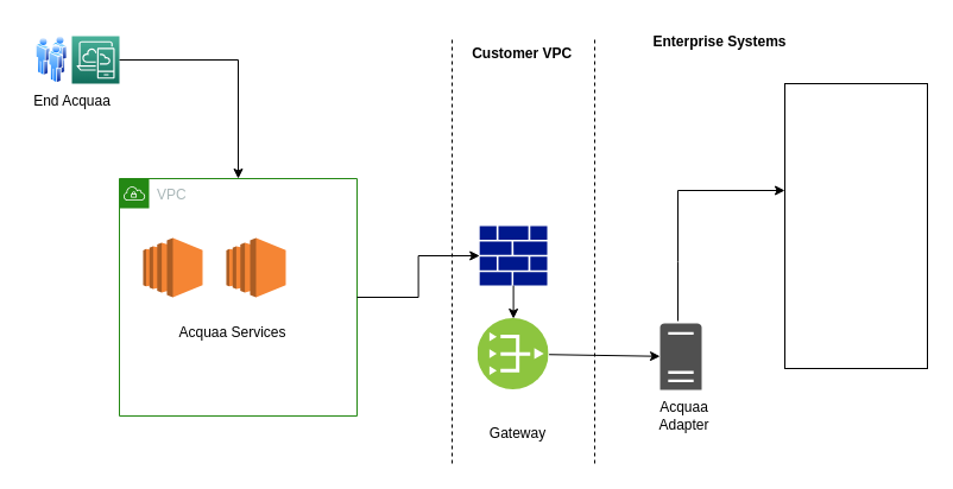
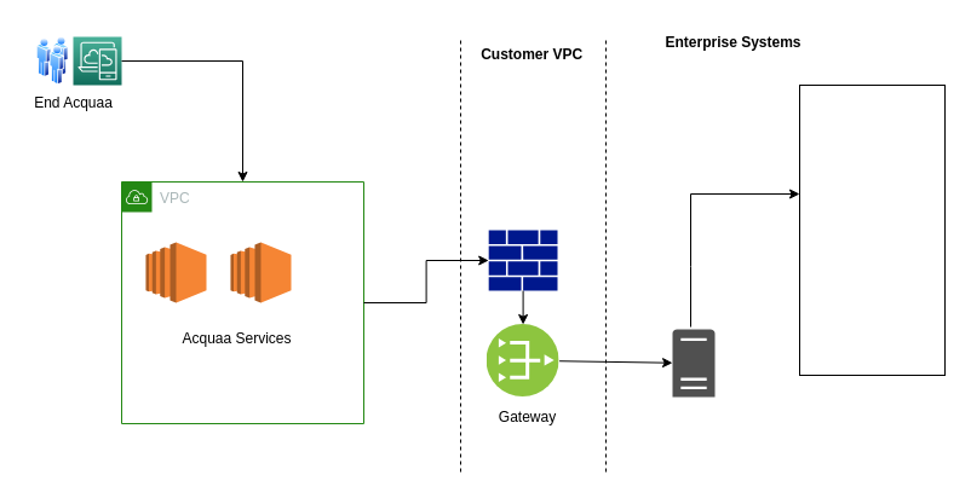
  <mxCell id="0" />
  <mxCell id="1" parent="0" />
  <mxCell id="2" value="VPC" style="points=[[0,0],[0.25,0],[0.5,0],[0.75,0],[1,0],[1,0.25],[1,0.5],[1,0.75],[1,1],[0.75,1],[0.5,1],[0.25,1],[0,1],[0,0.75],[0,0.5],[0,0.25]];outlineConnect=0;gradientColor=none;html=1;whiteSpace=wrap;fontSize=12;fontStyle=0;container=1;pointerEvents=0;collapsible=0;recursiveResize=0;shape=mxgraph.aws4.group;grIcon=mxgraph.aws4.group_vpc;strokeColor=#248814;fillColor=none;verticalAlign=top;align=left;spacingLeft=30;fontColor=#AAB7B8;dashed=0;" parent="1" vertex="1"><mxGeometry x="100" y="150" width="200" height="200" as="geometry" /></mxCell>
  <mxCell id="3" value="" style="outlineConnect=0;dashed=0;verticalLabelPosition=bottom;verticalAlign=top;align=center;html=1;shape=mxgraph.aws3.ec2;fillColor=#F58534;gradientColor=none;" parent="2" vertex="1"><mxGeometry x="20" y="50" width="50" height="50" as="geometry" /></mxCell>
  <mxCell id="4" value="" style="outlineConnect=0;dashed=0;verticalLabelPosition=bottom;verticalAlign=top;align=center;html=1;shape=mxgraph.aws3.ec2;fillColor=#F58534;gradientColor=none;" parent="2" vertex="1"><mxGeometry x="90" y="50" width="50" height="50" as="geometry" /></mxCell>
  <mxCell id="5" value="Acquaa Services" style="text;html=1;align=center;verticalAlign=middle;resizable=0;points=[];autosize=1;strokeColor=none;fillColor=none;" parent="2" vertex="1"><mxGeometry x="40" y="115" width="110" height="30" as="geometry" /></mxCell>
  <mxCell id="6" value="" style="sketch=0;points=[[0,0,0],[0.25,0,0],[0.5,0,0],[0.75,0,0],[1,0,0],[0,1,0],[0.25,1,0],[0.5,1,0],[0.75,1,0],[1,1,0],[0,0.25,0],[0,0.5,0],[0,0.75,0],[1,0.25,0],[1,0.5,0],[1,0.75,0]];outlineConnect=0;fontColor=#232F3E;gradientColor=#4AB29A;gradientDirection=north;fillColor=#116D5B;strokeColor=#ffffff;dashed=0;verticalLabelPosition=bottom;verticalAlign=top;align=center;html=1;fontSize=12;fontStyle=0;aspect=fixed;shape=mxgraph.aws4.resourceIcon;resIcon=mxgraph.aws4.desktop_and_app_streaming;" parent="1" vertex="1"><mxGeometry x="60" y="30" width="40" height="40" as="geometry" /></mxCell>
  <mxCell id="7" value="" style="aspect=fixed;perimeter=ellipsePerimeter;html=1;align=center;shadow=0;dashed=0;spacingTop=3;image;image=img/lib/active_directory/users.svg;" parent="1" vertex="1"><mxGeometry x="30" y="30" width="26.4" height="40" as="geometry" /></mxCell>
  <mxCell id="8" value="" style="endArrow=none;dashed=1;html=1;rounded=0;" parent="1" edge="1"><mxGeometry width="50" height="50" relative="1" as="geometry"><mxPoint x="380" y="390" as="sourcePoint" /><mxPoint x="380" y="30" as="targetPoint" /></mxGeometry></mxCell>
  <mxCell id="9" value="" style="endArrow=none;dashed=1;html=1;rounded=0;" parent="1" edge="1"><mxGeometry width="50" height="50" relative="1" as="geometry"><mxPoint x="500" y="390" as="sourcePoint" /><mxPoint x="500" y="30" as="targetPoint" /></mxGeometry></mxCell>
  <mxCell id="10" style="edgeStyle=orthogonalEdgeStyle;rounded=0;orthogonalLoop=1;jettySize=auto;html=1;exitX=0.5;exitY=1;exitDx=0;exitDy=0;exitPerimeter=0;entryX=0.5;entryY=0;entryDx=0;entryDy=0;" parent="1" source="11" target="16" edge="1"><mxGeometry relative="1" as="geometry" /></mxCell>
  <mxCell id="11" value="" style="sketch=0;aspect=fixed;pointerEvents=1;shadow=0;dashed=0;html=1;strokeColor=none;labelPosition=center;verticalLabelPosition=bottom;verticalAlign=top;align=center;fillColor=#00188D;shape=mxgraph.mscae.enterprise.firewall" parent="1" vertex="1"><mxGeometry x="403.19" y="190" width="56.81" height="50" as="geometry" /></mxCell>
  <mxCell id="12" value="End Acquaa" style="text;html=1;align=center;verticalAlign=middle;resizable=0;points=[];autosize=1;strokeColor=none;fillColor=none;" parent="1" vertex="1"><mxGeometry x="20" y="70" width="80" height="30" as="geometry" /></mxCell>
  <mxCell id="13" style="edgeStyle=orthogonalEdgeStyle;rounded=0;orthogonalLoop=1;jettySize=auto;html=1;exitX=1;exitY=0.5;exitDx=0;exitDy=0;entryX=0;entryY=0.5;entryDx=0;entryDy=0;entryPerimeter=0;" parent="1" source="2" target="11" edge="1"><mxGeometry relative="1" as="geometry"><mxPoint x="80" y="245" as="sourcePoint" /><mxPoint x="190" y="245" as="targetPoint" /></mxGeometry></mxCell>
  <mxCell id="14" value="Customer VPC&lt;span style=&quot;white-space: pre;&quot;&gt;&#09;&lt;/span&gt;" style="text;html=1;align=center;verticalAlign=middle;resizable=0;points=[];autosize=1;strokeColor=none;fillColor=none;fontStyle=1" parent="1" vertex="1"><mxGeometry x="385" y="30" width="130" height="30" as="geometry" /></mxCell>
  <mxCell id="15" value="" style="rounded=0;whiteSpace=wrap;html=1;" parent="1" vertex="1"><mxGeometry x="660" y="70" width="120" height="240" as="geometry" /></mxCell>
  <mxCell id="16" value="" style="aspect=fixed;perimeter=ellipsePerimeter;html=1;align=center;shadow=0;dashed=0;fontColor=#4277BB;labelBackgroundColor=#ffffff;fontSize=12;spacingTop=3;image;image=img/lib/ibm/vpc/PublicGateway.svg;" parent="1" vertex="1"><mxGeometry x="401.6" y="268" width="60" height="60" as="geometry" /></mxCell>
  <mxCell id="17" value="" style="shape=image;imageAspect=0;aspect=fixed;verticalLabelPosition=bottom;verticalAlign=top;image=https://s3.fr-par.scw.cloud/glartek-website/2021/05/ibm-maximo-3.png;" parent="1" vertex="1"><mxGeometry x="669.01" y="100" width="101.97" height="70" as="geometry" /></mxCell>
  <mxCell id="18" value="" style="sketch=0;pointerEvents=1;shadow=0;dashed=0;html=1;strokeColor=none;fillColor=#505050;labelPosition=center;verticalLabelPosition=bottom;verticalAlign=top;outlineConnect=0;align=center;shape=mxgraph.office.servers.server_generic;" parent="1" vertex="1"><mxGeometry x="555" y="272" width="35" height="56" as="geometry" /></mxCell>
  <mxCell id="19" value="" style="endArrow=classic;html=1;rounded=0;" parent="1" source="16" target="18" edge="1"><mxGeometry width="50" height="50" relative="1" as="geometry"><mxPoint x="370" y="330" as="sourcePoint" /><mxPoint x="420" y="280" as="targetPoint" /></mxGeometry></mxCell>
  <mxCell id="20" value="" style="endArrow=classic;html=1;rounded=0;" parent="1" edge="1"><mxGeometry width="50" height="50" relative="1" as="geometry"><mxPoint x="570" y="270" as="sourcePoint" /><mxPoint x="660" y="160" as="targetPoint" /><Array as="points"><mxPoint x="570" y="220" /><mxPoint x="570" y="160" /></Array></mxGeometry></mxCell>
  <mxCell id="21" value="Enterprise Systems" style="text;html=1;align=center;verticalAlign=middle;resizable=0;points=[];autosize=1;strokeColor=none;fillColor=none;fontStyle=1" parent="1" vertex="1"><mxGeometry x="535" y="20" width="140" height="30" as="geometry" /></mxCell>
- <mxCell id="22" value="Gateway" style="text;html=1;align=center;verticalAlign=middle;resizable=0;points=[];autosize=1;strokeColor=none;fillColor=none;" parent="1" vertex="1"><mxGeometry x="400" y="350" width="70" height="30" as="geometry" /></mxCell>
- <mxCell id="23" value="Acquaa&lt;br&gt;Adapter" style="text;html=1;align=center;verticalAlign=middle;resizable=0;points=[];autosize=1;strokeColor=none;fillColor=none;" parent="1" vertex="1"><mxGeometry x="540" y="330" width="70" height="40" as="geometry" /></mxCell>
+ <mxCell id="22" value="Gateway" style="text;html=1;align=center;verticalAlign=middle;resizable=0;points=[];autosize=1;strokeColor=none;fillColor=none;" parent="1" vertex="1"><mxGeometry x="400" y="330" width="70" height="30" as="geometry" /></mxCell>
  <mxCell id="24" value="" style="shape=image;imageAspect=0;aspect=fixed;verticalLabelPosition=bottom;verticalAlign=top;image=https://upload.wikimedia.org/wikipedia/commons/thumb/d/df/ArcGIS_logo.png/800px-ArcGIS_logo.png;" parent="1" vertex="1"><mxGeometry x="687.5" y="210" width="65" height="65" as="geometry" /></mxCell>
  <mxCell id="25" value="" style="endArrow=classic;html=1;rounded=0;entryX=0.5;entryY=0;entryDx=0;entryDy=0;exitX=1;exitY=0.5;exitDx=0;exitDy=0;exitPerimeter=0;" parent="1" source="6" target="2" edge="1"><mxGeometry width="50" height="50" relative="1" as="geometry"><mxPoint x="370" y="320" as="sourcePoint" /><mxPoint x="420" y="270" as="targetPoint" /><Array as="points"><mxPoint x="200" y="50" /></Array></mxGeometry></mxCell>
